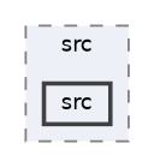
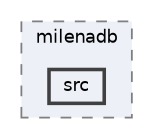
  digraph {
    compound=true
    n1 [color=grey25 fillcolor="#edf0f7" fontname=Helvetica fontsize=10 height=0.2 label=src shape=box style="filled,bold" width=0.4]
    subgraph cluster_1 {
      bgcolor="#edf0f7"
      fontname=Helvetica
      fontsize=10
-     label=src
+     label=milenadb
      pencolor=grey50
      style="filled,dashed"
      n1
    }
  }
